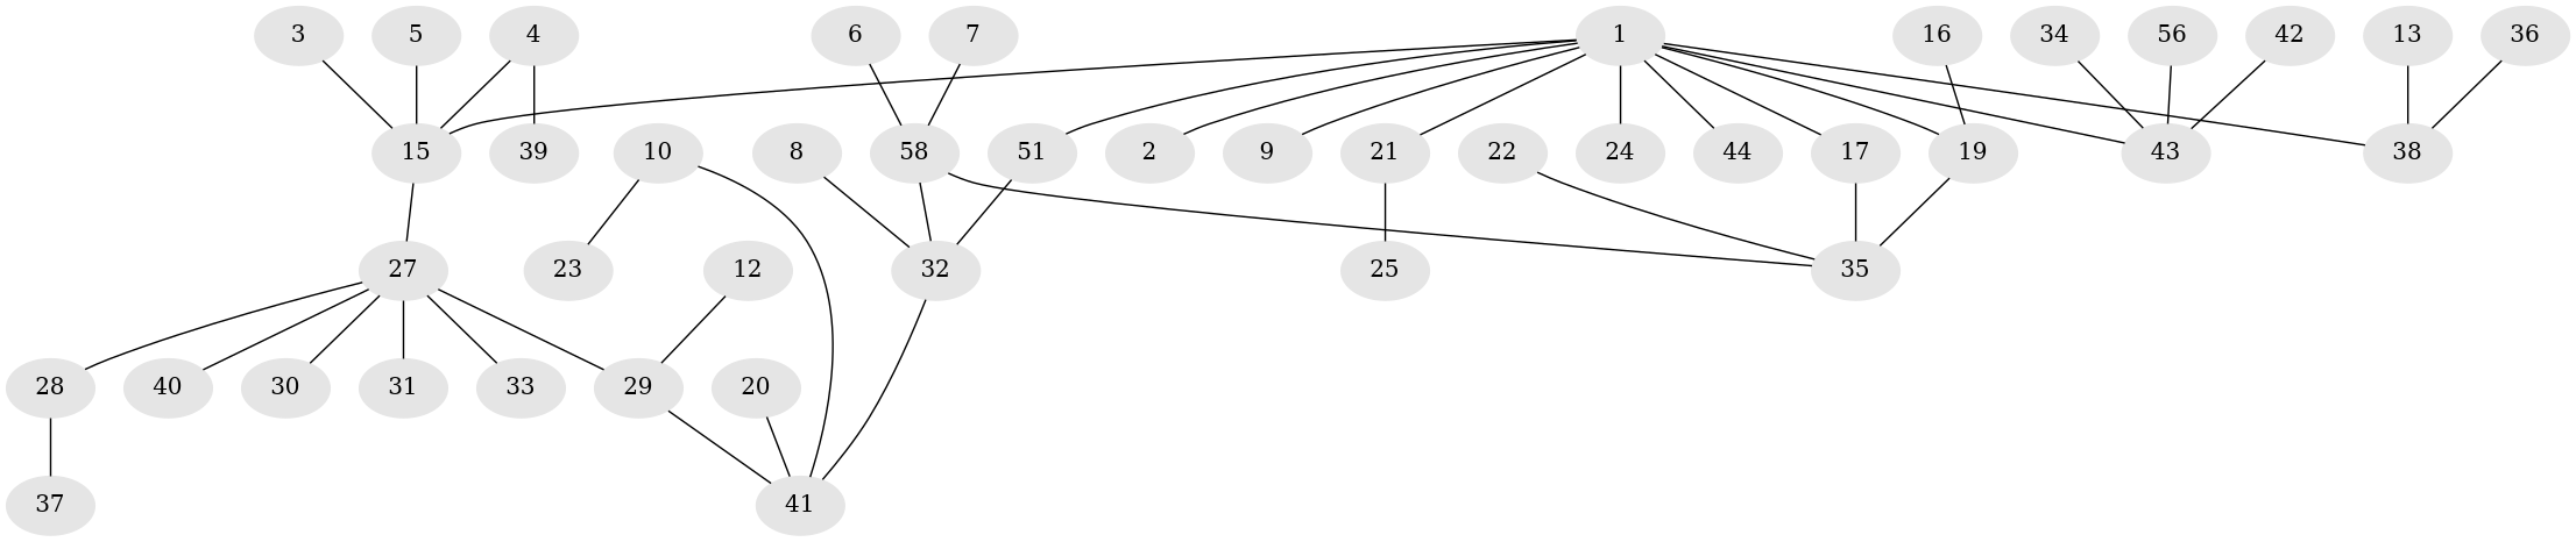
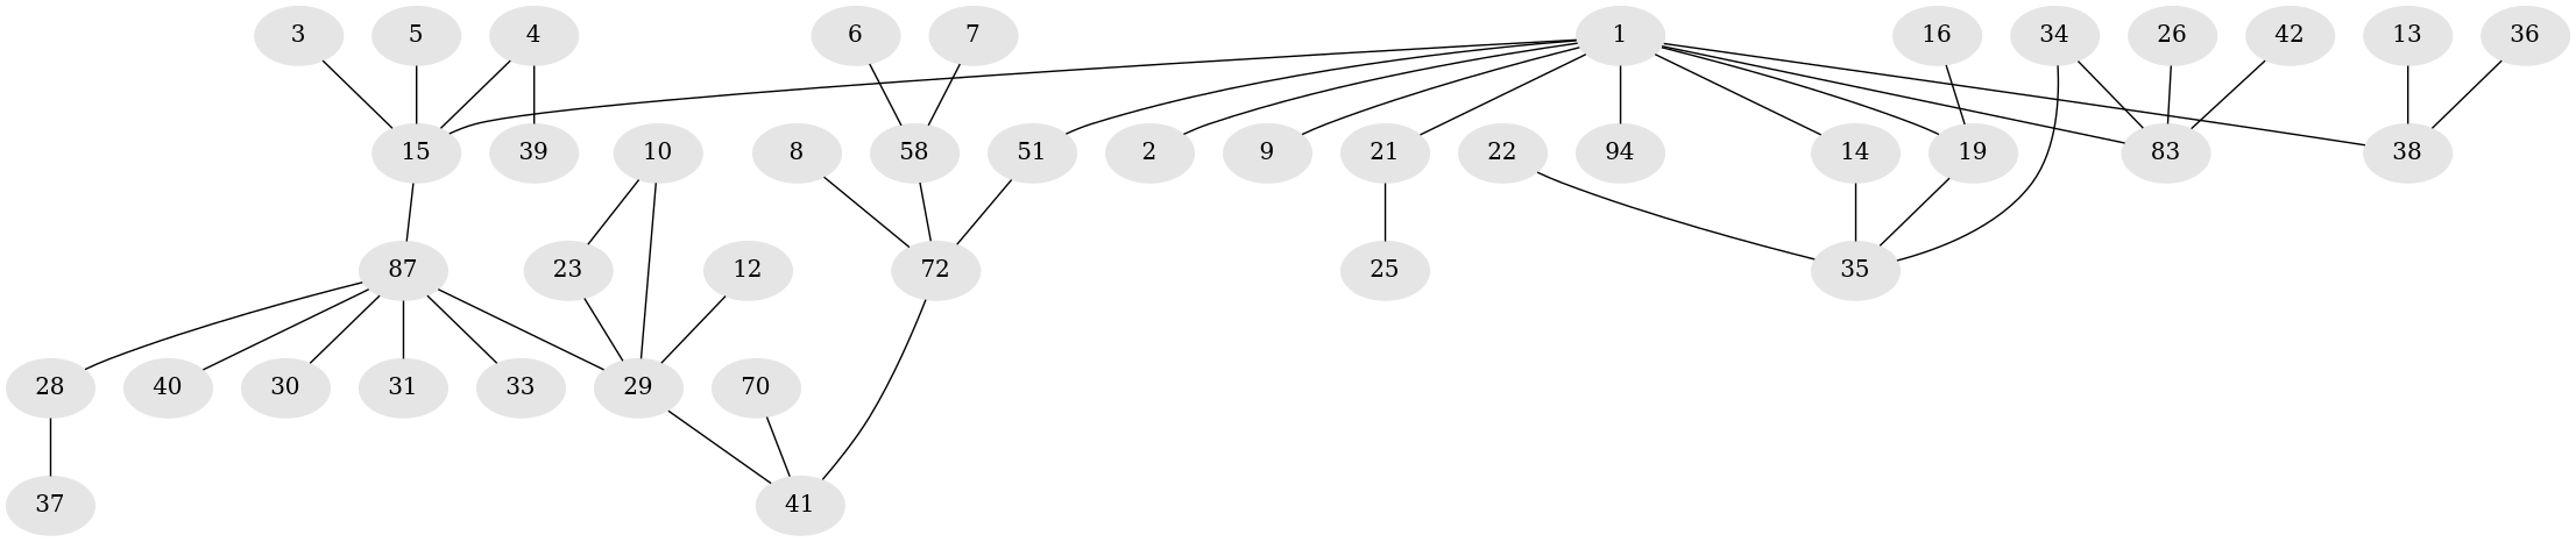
  graph {
    node [color=gray90 style=filled]
    edge [weight=1.0]
    1
    2
    9
    n4 [label=51]
    15
-   17
+   17 [label=14]
    21
-   24
+   24 [label=94]
    38
-   43
-   44
+   43 [label=83]
    19
    10
    23
    29
-   32
-   27
+   32 [label=72]
+   27 [label=87]
    35
    25
    3
    4
    39
    5
    n24 [label=58]
    6
    7
    8
    41
    12
    13
    28
    30
    31
    33
    40
    16
-   20
+   20 [label=70]
    22
-   26 [label=56]
+   26
    37
    34
    36
    42
    1 -- 2
    1 -- 9
    1 -- n4
    1 -- 15
    1 -- 17
    1 -- 21
    1 -- 24
    1 -- 38
    1 -- 43
-   1 -- 44
    1 -- 19
    n4 -- 32
    15 -- 27
    17 -- 35
    21 -- 25
    19 -- 35
    10 -- 23
-   10 -- 41
+   10 -- 29
+   23 -- 29
    29 -- 41
    32 -- 41
    27 -- 29
    27 -- 28
    27 -- 30
    27 -- 31
    27 -- 33
    27 -- 40
    3 -- 15
    4 -- 15
    4 -- 39
    5 -- 15
    n24 -- 32
-   n24 -- 35
+   34 -- 35
    6 -- n24
    7 -- n24
    8 -- 32
    12 -- 29
    13 -- 38
    28 -- 37
    16 -- 19
    20 -- 41
    22 -- 35
    26 -- 43
    34 -- 43
    36 -- 38
    42 -- 43
  }
